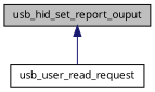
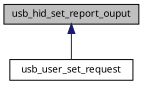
  digraph {
    rankdir=TB
    node [color=black fontname="FreeSans.ttf" fontsize=10 shape=record style=filled]
    n1 [fillcolor=grey75 fontcolor=black height=0.2 label=usb_hid_set_report_ouput width=0.4]
-   n2 [fillcolor=white height=0.2 label=usb_user_read_request width=0.4]
+   n2 [fillcolor=white height=0.2 label=usb_user_set_request width=0.4]
    n1 -> n2 [color=midnightblue dir=back fontname="FreeSans.ttf" fontsize=10 labelfontname="FreeSans.ttf" labelfontsize=10 style=solid]
  }
